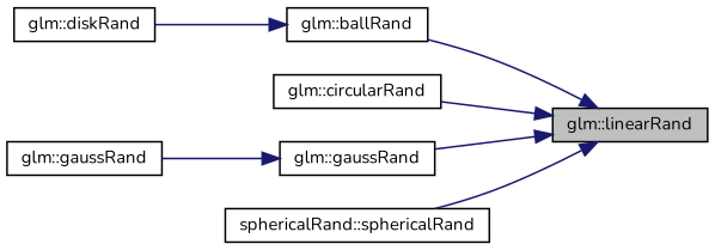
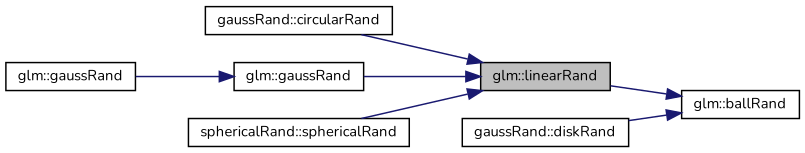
  digraph {
    fontname=Nunito
    rankdir=RL
    node [color=black fillcolor=white fontname=Nunito fontsize=10 shape=record style=filled]
    edge [color=midnightblue dir=back fontname=Nunito fontsize=10 labelfontname=Helvetica labelfontsize=10 style=solid]
    n1 [fillcolor=grey75 fontcolor=black height=0.2 label="glm::linearRand" width=0.4]
    n2 [height=0.2 label="glm::ballRand" width=0.4]
-   n3 [height=0.2 label="glm::circularRand" width=0.4]
+   n3 [height=0.2 label="gaussRand::circularRand" width=0.4]
    n4 [height=0.2 label="glm::gaussRand" width=0.4]
    n5 [height=0.2 label="sphericalRand::sphericalRand" width=0.4]
-   n6 [height=0.2 label="glm::diskRand" width=0.4]
+   n6 [height=0.2 label="gaussRand::diskRand" width=0.4]
    n7 [height=0.2 label="glm::gaussRand" width=0.4]
-   n1 -> n2
+   n2 -> n1
    n1 -> n3
    n1 -> n4
    n1 -> n5
    n2 -> n6
    n4 -> n7
  }
